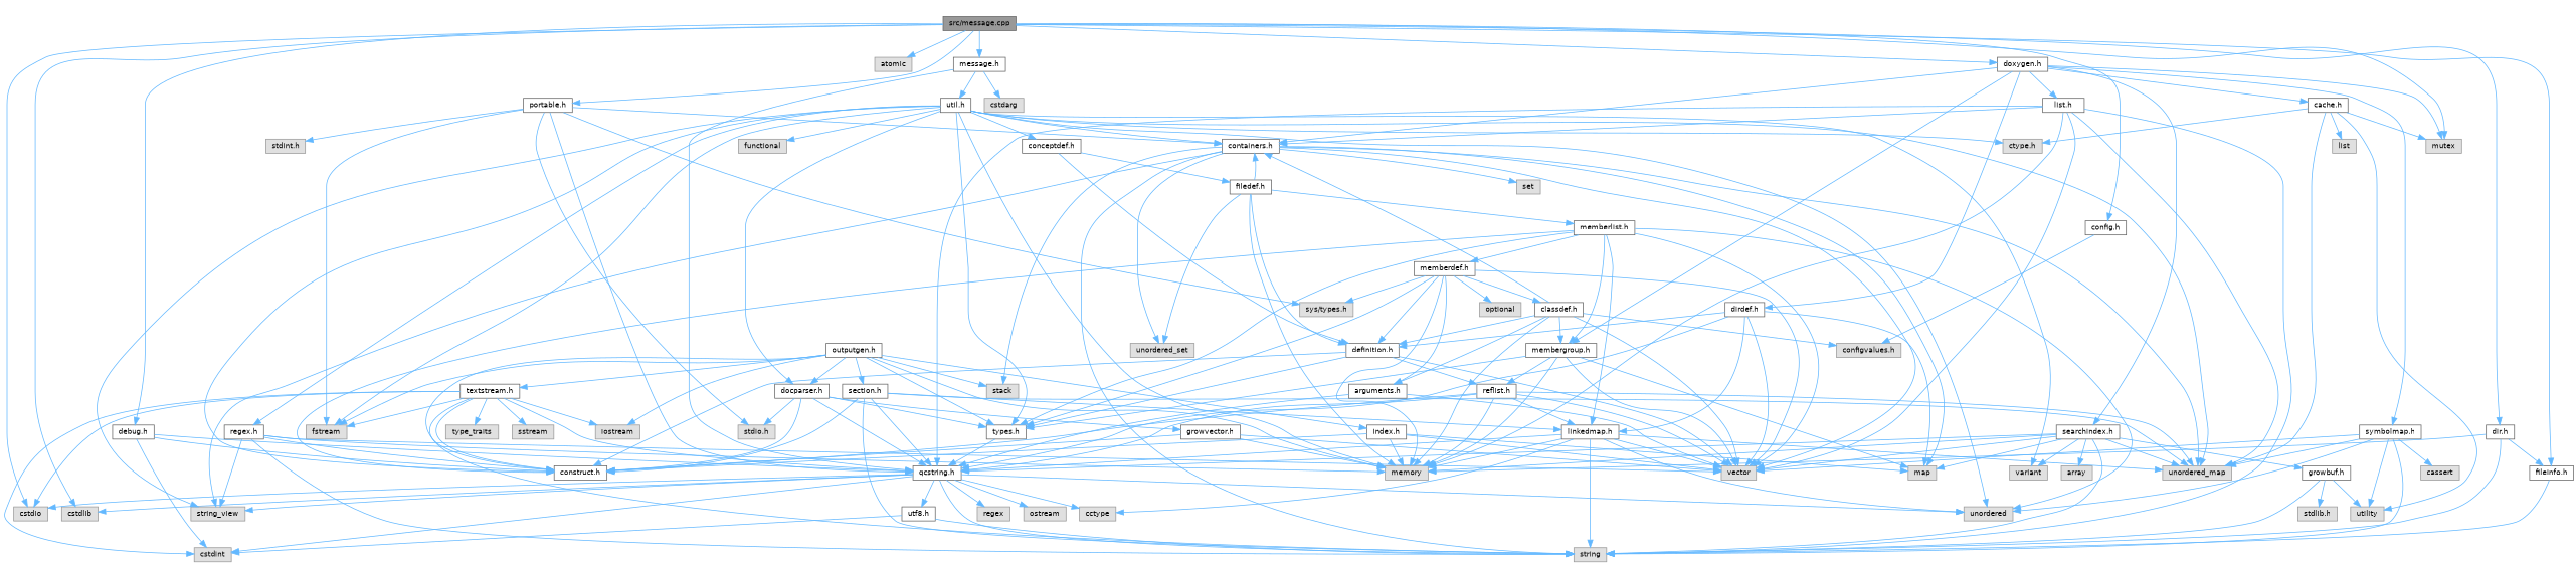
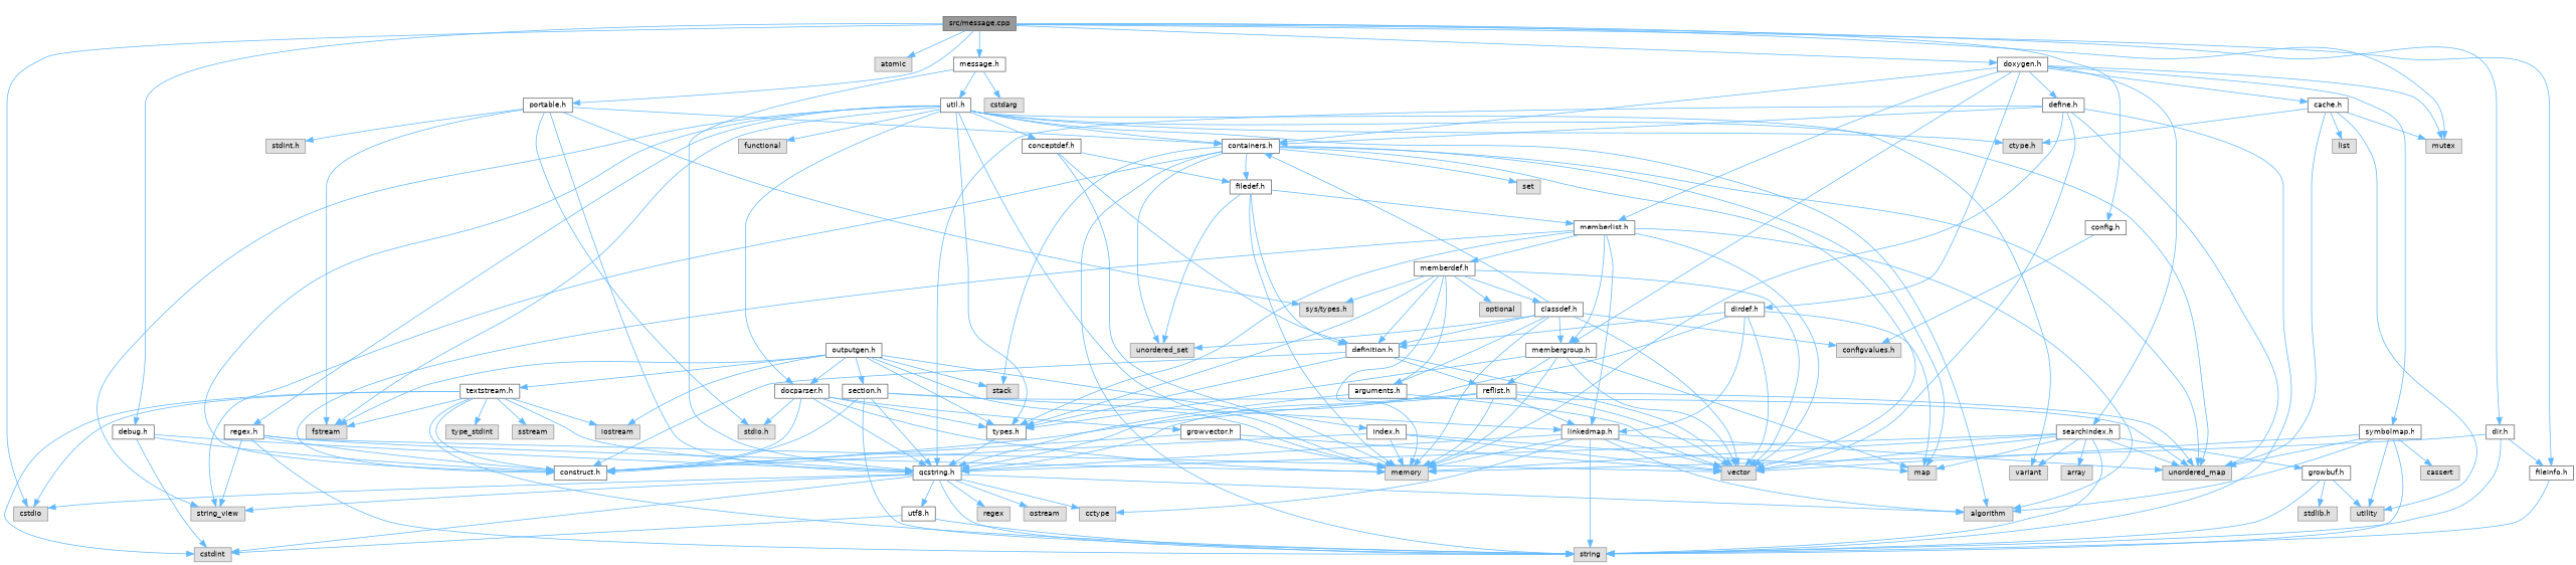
  digraph {
    node [color=grey60 fillcolor="#E0E0E0" fontname=Helvetica fontsize=10 shape=box style=filled]
    edge [color=steelblue1 fontname=Helvetica fontsize=10 labelfontname=Helvetica labelfontsize=10 style=solid]
    n1 [color=gray40 fillcolor=grey60 fontcolor=black height=0.2 label="src/message.cpp" width=0.4]
    n2 [height=0.2 label=cstdio width=0.4]
-   n3 [height=0.2 label=cstdlib width=0.4]
    n4 [height=0.2 label=mutex width=0.4]
    n5 [height=0.2 label=atomic width=0.4]
    n6 [color=grey40 fillcolor=white height=0.2 label="config.h" width=0.4]
    n7 [color=grey40 fillcolor=white height=0.2 label="debug.h" width=0.4]
    n8 [color=grey40 fillcolor=white height=0.2 label="portable.h" width=0.4]
    n9 [color=grey40 fillcolor=white height=0.2 label="message.h" width=0.4]
    n10 [color=grey40 fillcolor=white height=0.2 label="doxygen.h" width=0.4]
    n11 [color=grey40 fillcolor=white height=0.2 label="fileinfo.h" width=0.4]
    n12 [color=grey40 fillcolor=white height=0.2 label="dir.h" width=0.4]
    n13 [height=0.2 label="configvalues.h" width=0.4]
    n14 [height=0.2 label=cstdint width=0.4]
    n15 [color=grey40 fillcolor=white height=0.2 label="qcstring.h" width=0.4]
    n16 [color=grey40 fillcolor=white height=0.2 label="construct.h" width=0.4]
    n17 [height=0.2 label="stdio.h" width=0.4]
    n18 [height=0.2 label="sys/types.h" width=0.4]
    n19 [height=0.2 label="stdint.h" width=0.4]
    n20 [height=0.2 label=fstream width=0.4]
    n21 [color=grey40 fillcolor=white height=0.2 label="containers.h" width=0.4]
    n22 [height=0.2 label=cstdarg width=0.4]
    n23 [color=grey40 fillcolor=white height=0.2 label="util.h" width=0.4]
    n24 [color=grey40 fillcolor=white height=0.2 label="memberlist.h" width=0.4]
    n25 [color=grey40 fillcolor=white height=0.2 label="membergroup.h" width=0.4]
    n26 [color=grey40 fillcolor=white height=0.2 label="dirdef.h" width=0.4]
-   n27 [color=grey40 fillcolor=white height=0.2 label="list.h" width=0.4]
+   n27 [color=grey40 fillcolor=white height=0.2 label="define.h" width=0.4]
    n28 [color=grey40 fillcolor=white height=0.2 label="cache.h" width=0.4]
    n29 [color=grey40 fillcolor=white height=0.2 label="symbolmap.h" width=0.4]
    n30 [color=grey40 fillcolor=white height=0.2 label="searchindex.h" width=0.4]
    n31 [height=0.2 label=string width=0.4]
    n32 [height=0.2 label=memory width=0.4]
    n33 [height=0.2 label=string_view width=0.4]
-   n34 [height=0.2 label=unordered width=0.4]
+   n34 [height=0.2 label=algorithm width=0.4]
    n35 [height=0.2 label=cctype width=0.4]
    n36 [height=0.2 label=regex width=0.4]
    n37 [height=0.2 label=ostream width=0.4]
    n38 [color=grey40 fillcolor=white height=0.2 label="utf8.h" width=0.4]
    n39 [height=0.2 label=vector width=0.4]
    n40 [height=0.2 label=set width=0.4]
    n41 [height=0.2 label=map width=0.4]
    n42 [height=0.2 label=unordered_set width=0.4]
    n43 [height=0.2 label=unordered_map width=0.4]
    n44 [height=0.2 label=stack width=0.4]
    n45 [height=0.2 label=functional width=0.4]
    n46 [height=0.2 label=variant width=0.4]
    n47 [height=0.2 label="ctype.h" width=0.4]
    n48 [color=grey40 fillcolor=white height=0.2 label="types.h" width=0.4]
    n49 [color=grey40 fillcolor=white height=0.2 label="docparser.h" width=0.4]
    n50 [color=grey40 fillcolor=white height=0.2 label="regex.h" width=0.4]
    n51 [color=grey40 fillcolor=white height=0.2 label="conceptdef.h" width=0.4]
    n52 [color=grey40 fillcolor=white height=0.2 label="growvector.h" width=0.4]
    n53 [color=grey40 fillcolor=white height=0.2 label="outputgen.h" width=0.4]
    n54 [height=0.2 label=iostream width=0.4]
    n55 [color=grey40 fillcolor=white height=0.2 label="index.h" width=0.4]
    n56 [color=grey40 fillcolor=white height=0.2 label="section.h" width=0.4]
    n57 [color=grey40 fillcolor=white height=0.2 label="textstream.h" width=0.4]
    n58 [color=grey40 fillcolor=white height=0.2 label="definition.h" width=0.4]
    n59 [color=grey40 fillcolor=white height=0.2 label="filedef.h" width=0.4]
    n60 [color=grey40 fillcolor=white height=0.2 label="linkedmap.h" width=0.4]
    n61 [height=0.2 label=sstream width=0.4]
-   n62 [height=0.2 label=type_traits width=0.4]
+   n62 [height=0.2 label=type_stdint width=0.4]
    n63 [color=grey40 fillcolor=white height=0.2 label="reflist.h" width=0.4]
    n64 [color=grey40 fillcolor=white height=0.2 label="memberdef.h" width=0.4]
    n65 [height=0.2 label=optional width=0.4]
    n66 [color=grey40 fillcolor=white height=0.2 label="arguments.h" width=0.4]
    n67 [color=grey40 fillcolor=white height=0.2 label="classdef.h" width=0.4]
    n68 [height=0.2 label=list width=0.4]
    n69 [height=0.2 label=utility width=0.4]
    n70 [height=0.2 label=cassert width=0.4]
    n71 [height=0.2 label=array width=0.4]
    n72 [color=grey40 fillcolor=white height=0.2 label="growbuf.h" width=0.4]
    n73 [height=0.2 label="stdlib.h" width=0.4]
    n1 -> n2
-   n1 -> n3
    n1 -> n4
    n1 -> n5
    n1 -> n6
    n1 -> n7
    n1 -> n8
    n1 -> n9
    n1 -> n10
    n1 -> n11
    n1 -> n12
    n6 -> n13
    n7 -> n14
    n7 -> n15
    n7 -> n16
    n8 -> n15
    n8 -> n17
    n8 -> n18
    n8 -> n19
    n8 -> n20
    n8 -> n21
    n9 -> n15
    n9 -> n22
    n9 -> n23
    n10 -> n4
    n10 -> n21
+   n10 -> n24
    n10 -> n25
    n10 -> n26
    n10 -> n27
    n10 -> n28
    n10 -> n29
    n10 -> n30
    n11 -> n31
    n12 -> n11
    n12 -> n31
    n12 -> n32
    n15 -> n2
-   n15 -> n3
    n15 -> n14
    n15 -> n31
    n15 -> n33
    n15 -> n34
    n15 -> n35
    n15 -> n36
    n15 -> n37
    n15 -> n38
    n21 -> n31
    n21 -> n33
    n21 -> n39
    n21 -> n40
    n21 -> n41
    n21 -> n42
    n21 -> n43
    n21 -> n44
    n23 -> n16
    n23 -> n20
    n23 -> n21
    n23 -> n32
    n23 -> n33
    n23 -> n34
    n23 -> n43
    n23 -> n45
    n23 -> n46
    n23 -> n47
    n23 -> n48
    n23 -> n49
    n23 -> n50
    n23 -> n51
    n24 -> n16
    n24 -> n25
    n24 -> n34
    n24 -> n39
    n24 -> n48
    n24 -> n60
    n24 -> n64
    n25 -> n32
    n25 -> n39
    n25 -> n41
    n25 -> n48
    n25 -> n63
    n26 -> n15
    n26 -> n39
    n26 -> n41
    n26 -> n58
    n26 -> n60
    n27 -> n15
    n27 -> n21
    n27 -> n31
    n27 -> n32
    n27 -> n39
    n27 -> n43
    n28 -> n4
    n28 -> n43
    n28 -> n47
    n28 -> n68
    n28 -> n69
    n29 -> n31
    n29 -> n34
    n29 -> n39
    n29 -> n43
    n29 -> n69
    n29 -> n70
    n30 -> n15
    n30 -> n31
    n30 -> n32
    n30 -> n39
    n30 -> n41
    n30 -> n43
    n30 -> n46
    n30 -> n71
    n30 -> n72
    n38 -> n14
    n38 -> n31
    n48 -> n15
    n49 -> n15
    n49 -> n16
    n49 -> n17
+   n49 -> n32
    n49 -> n48
    n49 -> n52
    n50 -> n16
    n50 -> n31
    n50 -> n32
    n50 -> n33
    n50 -> n39
+   n51 -> n32
    n51 -> n58
    n51 -> n59
    n52 -> n16
    n52 -> n32
    n52 -> n39
-   n53 -> n16
    n53 -> n20
    n53 -> n32
    n53 -> n44
    n53 -> n48
    n53 -> n49
    n53 -> n54
    n53 -> n55
    n53 -> n56
    n53 -> n57
    n55 -> n16
    n55 -> n32
    n55 -> n39
    n55 -> n41
    n56 -> n15
    n56 -> n16
    n56 -> n31
    n56 -> n43
    n56 -> n60
    n57 -> n2
    n57 -> n14
    n57 -> n15
    n57 -> n16
    n57 -> n20
    n57 -> n31
    n57 -> n54
    n57 -> n61
    n57 -> n62
    n58 -> n16
    n58 -> n39
    n58 -> n48
    n58 -> n63
-   n59 -> n21
+   n21 -> n59
    n59 -> n24
    n59 -> n32
    n59 -> n42
    n59 -> n58
    n60 -> n15
    n60 -> n31
    n60 -> n32
    n60 -> n34
    n60 -> n35
    n60 -> n39
    n60 -> n43
    n63 -> n15
    n63 -> n16
    n63 -> n32
    n63 -> n39
    n63 -> n43
    n63 -> n60
    n64 -> n18
    n64 -> n32
    n64 -> n39
    n64 -> n48
    n64 -> n58
    n64 -> n65
    n64 -> n66
    n64 -> n67
    n66 -> n15
    n66 -> n39
    n67 -> n13
    n67 -> n21
    n67 -> n25
    n67 -> n32
    n67 -> n39
+   n67 -> n42
    n67 -> n58
    n67 -> n66
    n72 -> n31
    n72 -> n69
    n72 -> n73
  }
